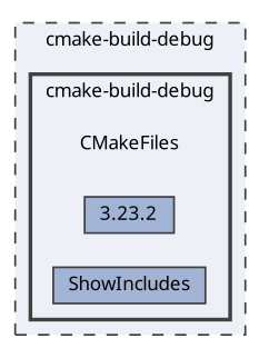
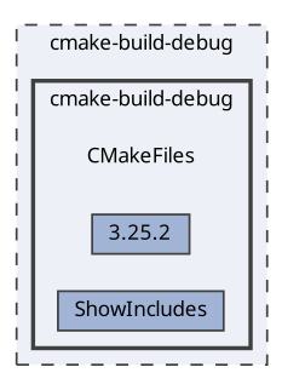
  digraph {
    compound=true
    rankdir=LR
    fontname="Noto Sans"
    node [fontname="Noto Sans" fontsize=10 shape=box color=grey25 fillcolor="#a2b4d6" style=filled]
    n1 [height=0.2 label=CMakeFiles shape=plaintext width=0.4 color="" fillcolor="" style=""]
-   n2 [height=0.2 label="3.23.2" width=0.4]
+   n2 [height=0.2 label="3.25.2" width=0.4]
    n3 [height=0.2 label=ShowIncludes width=0.4]
    subgraph cluster_1 {
      bgcolor="#edf0f7"
      fontsize=10
      label="cmake-build-debug"
      pencolor=grey25
      style="filled,dashed"
      subgraph cluster_2 {
        bgcolor="#edf0f7"
        fontsize=10
        pencolor=grey25
        style="filled,bold"
        n1
        n2
        n3
      }
    }
  }
